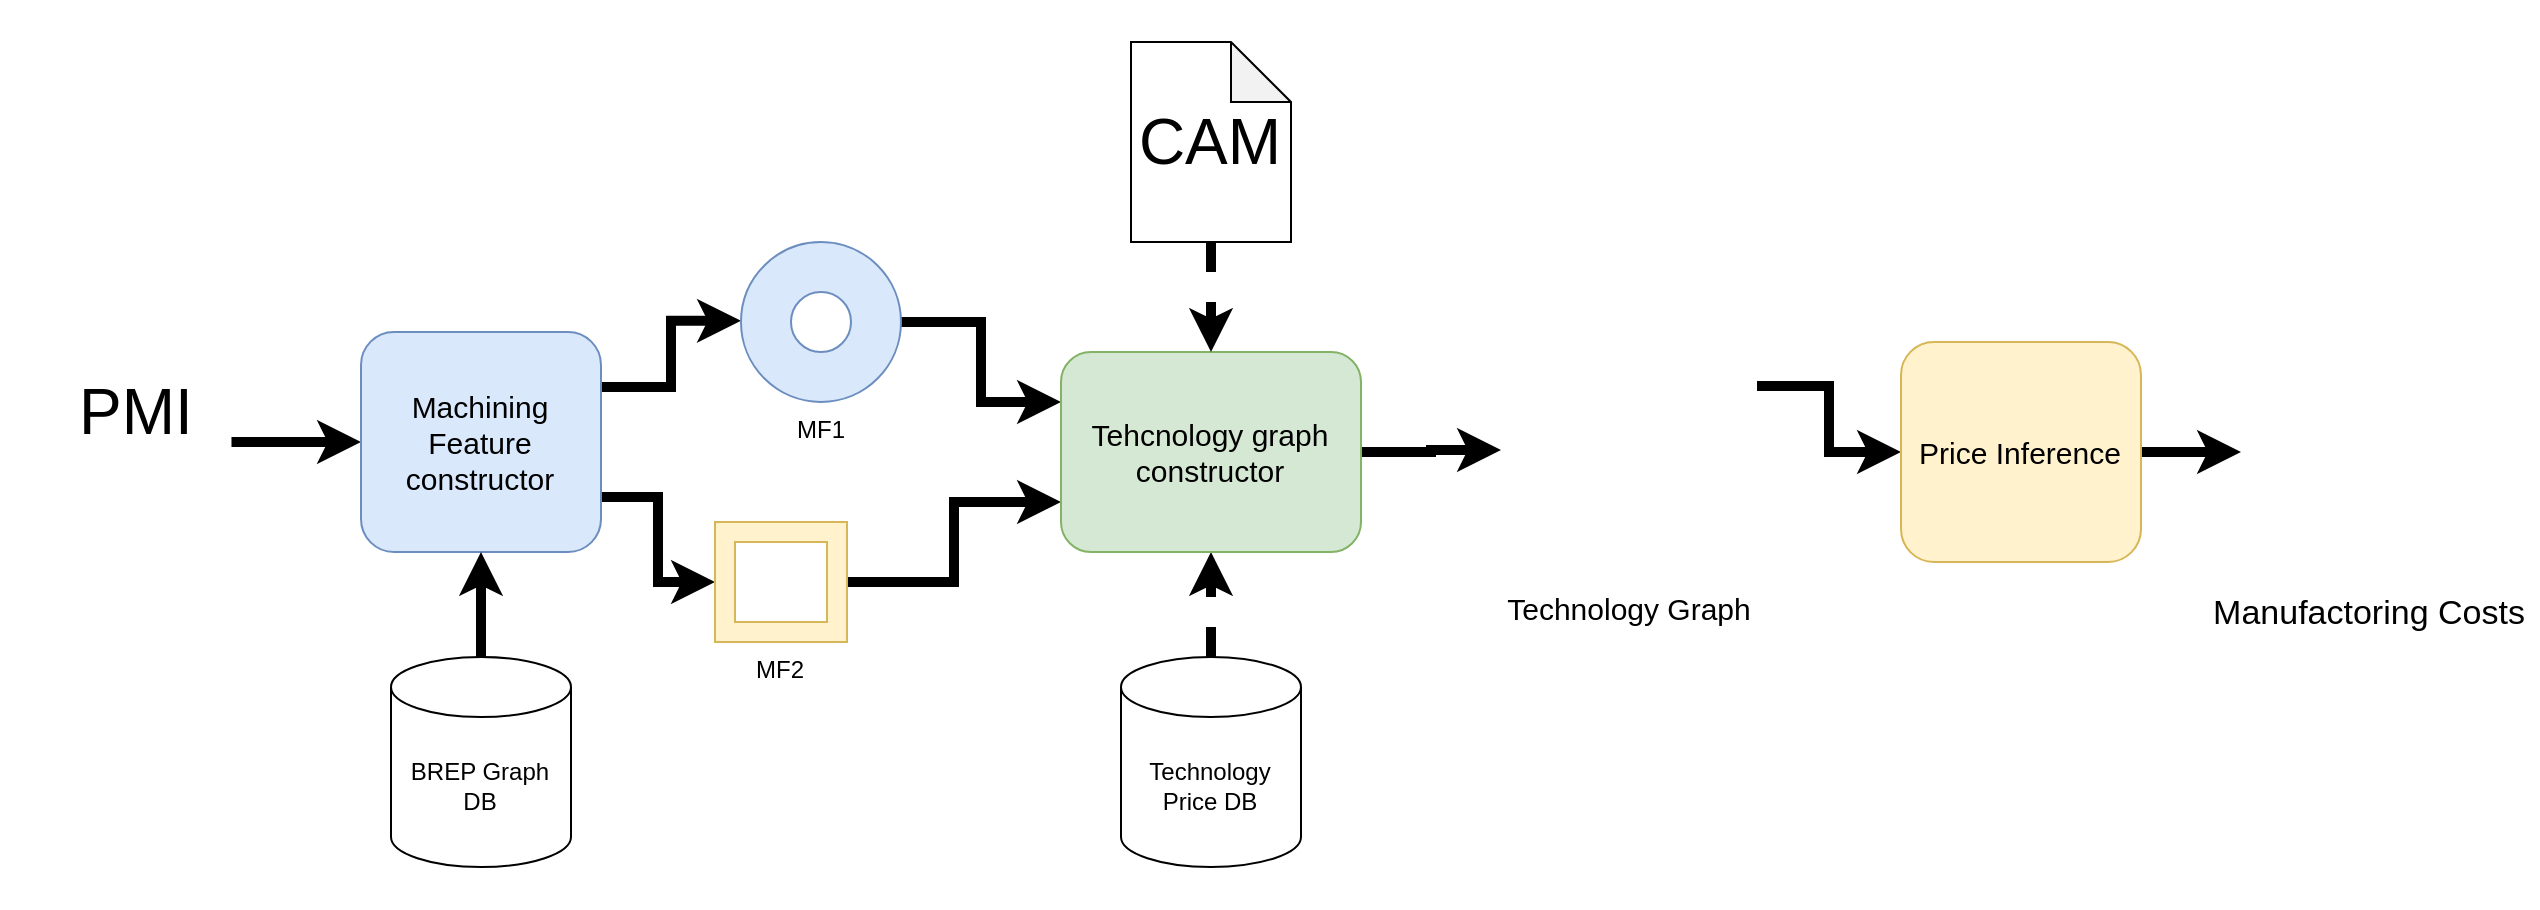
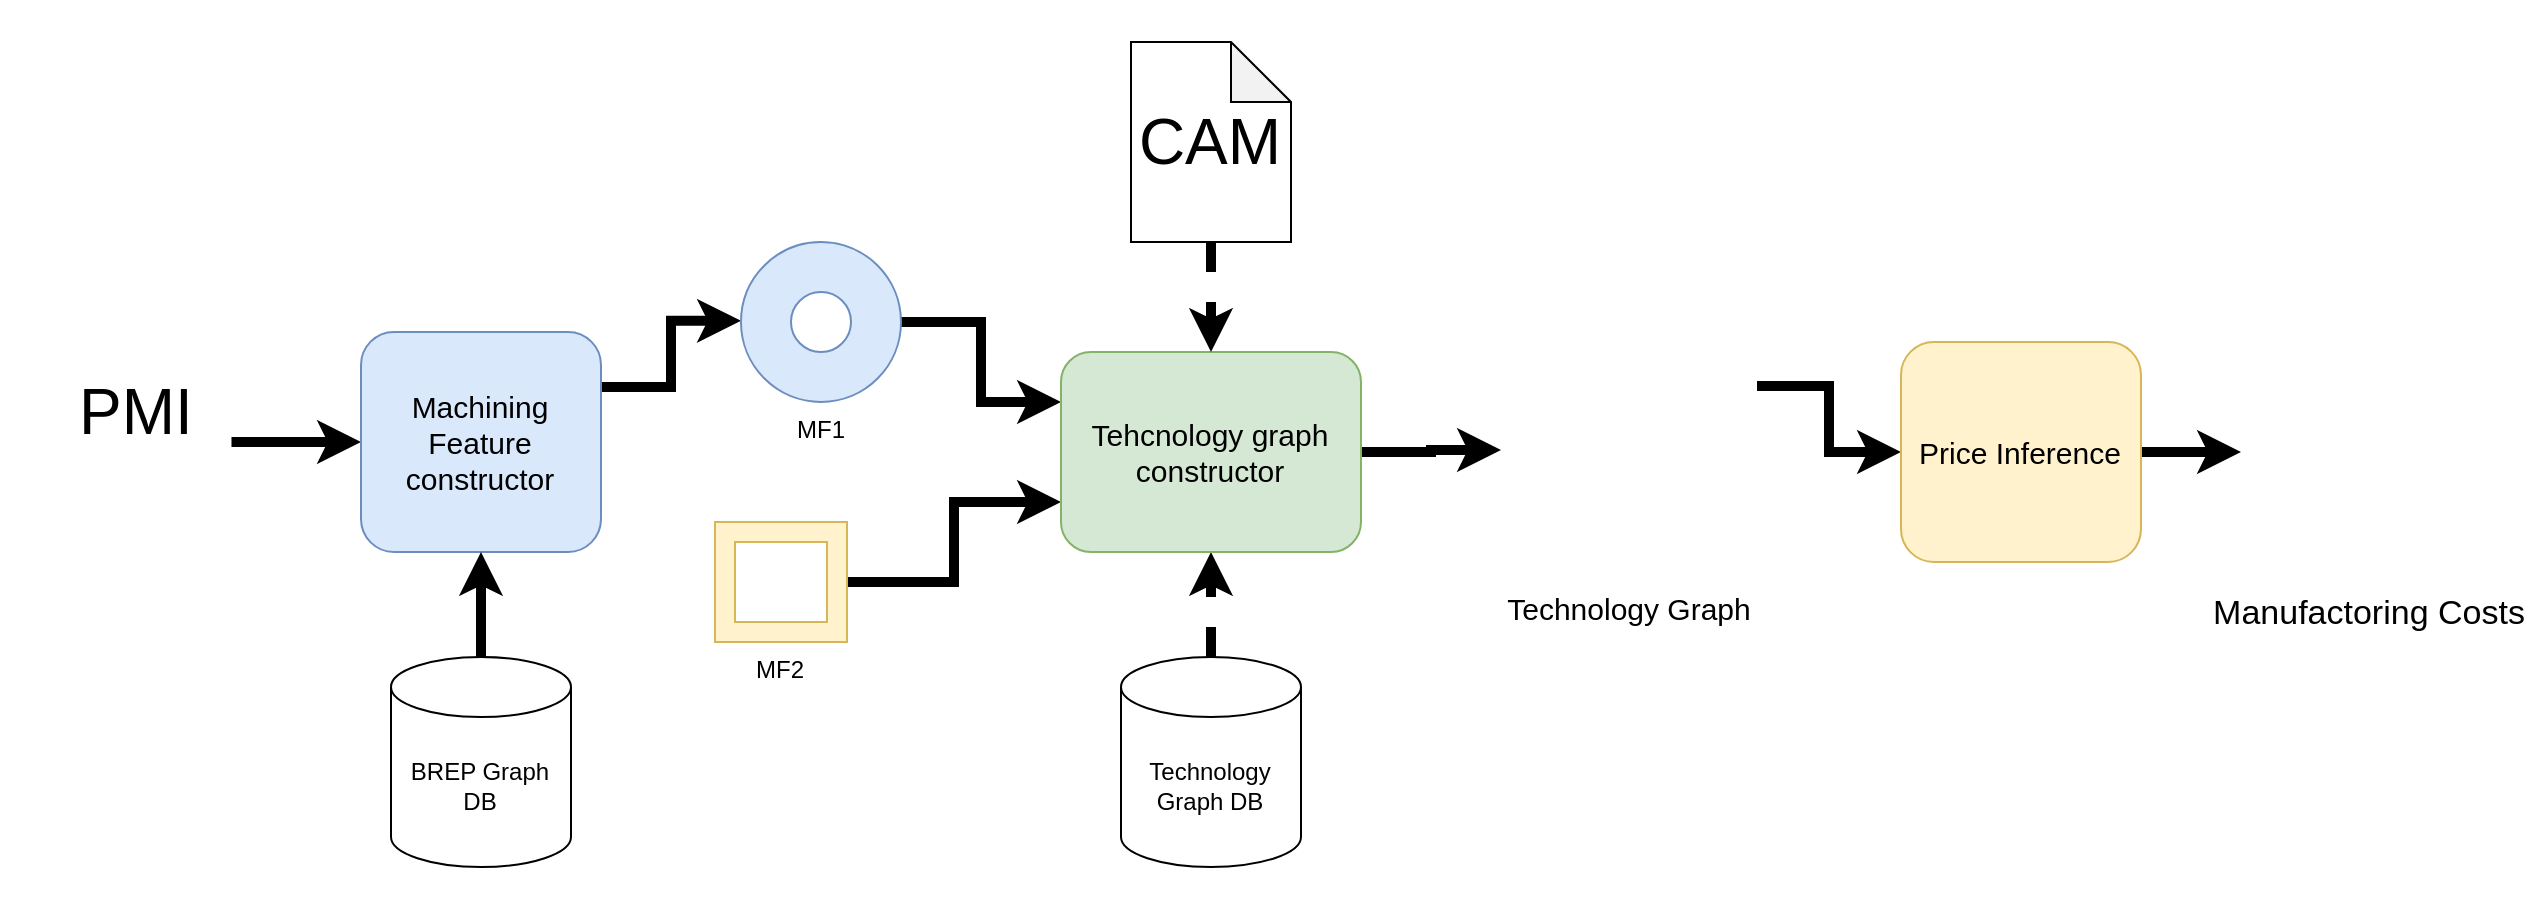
  <mxCell id="0" />
  <mxCell id="1" parent="0" />
  <mxCell id="2" style="edgeStyle=orthogonalEdgeStyle;rounded=0;orthogonalLoop=1;jettySize=auto;html=1;strokeWidth=5;" edge="1" parent="1" source="8" target="5"><mxGeometry relative="1" as="geometry"><mxPoint x="130" y="223" as="sourcePoint" /></mxGeometry></mxCell>
- <mxCell id="3" style="edgeStyle=orthogonalEdgeStyle;rounded=0;orthogonalLoop=1;jettySize=auto;html=1;exitX=1;exitY=0.75;exitDx=0;exitDy=0;entryX=0;entryY=0.5;entryDx=0;entryDy=0;entryPerimeter=0;strokeWidth=5;" edge="1" parent="1" source="5" target="12"><mxGeometry relative="1" as="geometry" /></mxCell>
  <mxCell id="4" style="edgeStyle=orthogonalEdgeStyle;rounded=0;orthogonalLoop=1;jettySize=auto;html=1;exitX=1;exitY=0.25;exitDx=0;exitDy=0;entryX=0;entryY=0.493;entryDx=0;entryDy=0;entryPerimeter=0;strokeWidth=5;" edge="1" parent="1" source="5" target="10"><mxGeometry relative="1" as="geometry" /></mxCell>
  <mxCell id="5" value="&lt;font style=&quot;font-size: 15px;&quot;&gt;Machining Feature constructor&lt;/font&gt;" style="rounded=1;whiteSpace=wrap;html=1;fillColor=#dae8fc;strokeColor=#6c8ebf;" vertex="1" parent="1"><mxGeometry x="180" y="165.5" width="120" height="110" as="geometry" /></mxCell>
  <mxCell id="6" style="edgeStyle=orthogonalEdgeStyle;rounded=0;orthogonalLoop=1;jettySize=auto;html=1;exitX=0.5;exitY=0;exitDx=0;exitDy=0;exitPerimeter=0;entryX=0.5;entryY=1;entryDx=0;entryDy=0;strokeWidth=5;dashed=1;" edge="1" parent="1" source="7" target="14"><mxGeometry relative="1" as="geometry" /></mxCell>
- <mxCell id="7" value="Technology Price DB" style="shape=cylinder3;whiteSpace=wrap;html=1;boundedLbl=1;backgroundOutline=1;size=15;" vertex="1" parent="1"><mxGeometry x="560" y="328" width="90" height="105" as="geometry" /></mxCell>
+ <mxCell id="7" value="Technology Graph DB" style="shape=cylinder3;whiteSpace=wrap;html=1;boundedLbl=1;backgroundOutline=1;size=15;" vertex="1" parent="1"><mxGeometry x="560" y="328" width="90" height="105" as="geometry" /></mxCell>
  <mxCell id="8" value="" style="shape=image;html=1;verticalAlign=top;verticalLabelPosition=bottom;labelBackgroundColor=#ffffff;imageAspect=0;aspect=fixed;image=https://cdn4.iconfinder.com/data/icons/file-extension-names-vol-8/512/14-128.png;clipPath=inset(0.78% 10.94% 0.78% 10.94%);" vertex="1" parent="1"><mxGeometry x="20" y="160.5" width="95.238" height="120" as="geometry" /></mxCell>
  <mxCell id="9" style="edgeStyle=orthogonalEdgeStyle;rounded=0;orthogonalLoop=1;jettySize=auto;html=1;entryX=0;entryY=0.25;entryDx=0;entryDy=0;strokeWidth=5;" edge="1" parent="1" source="10" target="14"><mxGeometry relative="1" as="geometry" /></mxCell>
  <mxCell id="10" value="MF1" style="verticalLabelPosition=bottom;verticalAlign=top;html=1;shape=mxgraph.basic.donut;dx=25;fillColor=#dae8fc;strokeColor=#6c8ebf;" vertex="1" parent="1"><mxGeometry x="370" y="120.5" width="80" height="80" as="geometry" /></mxCell>
  <mxCell id="11" style="edgeStyle=orthogonalEdgeStyle;rounded=0;orthogonalLoop=1;jettySize=auto;html=1;exitX=1;exitY=0.5;exitDx=0;exitDy=0;exitPerimeter=0;entryX=0;entryY=0.75;entryDx=0;entryDy=0;strokeWidth=5;" edge="1" parent="1" source="12" target="14"><mxGeometry relative="1" as="geometry" /></mxCell>
  <mxCell id="12" value="MF2" style="verticalLabelPosition=bottom;verticalAlign=top;html=1;shape=mxgraph.basic.frame;dx=10;whiteSpace=wrap;fillColor=#fff2cc;strokeColor=#d6b656;" vertex="1" parent="1"><mxGeometry x="357" y="260.5" width="66" height="60" as="geometry" /></mxCell>
  <mxCell id="13" style="edgeStyle=orthogonalEdgeStyle;rounded=0;orthogonalLoop=1;jettySize=auto;html=1;exitX=1;exitY=0.5;exitDx=0;exitDy=0;entryX=0;entryY=0.5;entryDx=0;entryDy=0;strokeWidth=5;fontSize=15;" edge="1" parent="1" source="14" target="19"><mxGeometry relative="1" as="geometry"><mxPoint x="750" y="198" as="targetPoint" /></mxGeometry></mxCell>
  <mxCell id="14" value="&lt;font style=&quot;font-size: 15px;&quot;&gt;Tehcnology graph constructor&lt;/font&gt;" style="rounded=1;whiteSpace=wrap;html=1;fillColor=#d5e8d4;strokeColor=#82b366;" vertex="1" parent="1"><mxGeometry x="530" y="175.5" width="150" height="100" as="geometry" /></mxCell>
  <mxCell id="15" style="edgeStyle=orthogonalEdgeStyle;rounded=0;orthogonalLoop=1;jettySize=auto;html=1;exitX=0.5;exitY=0;exitDx=0;exitDy=0;exitPerimeter=0;entryX=0.5;entryY=1;entryDx=0;entryDy=0;strokeWidth=5;" edge="1" parent="1" source="16" target="5"><mxGeometry relative="1" as="geometry" /></mxCell>
  <mxCell id="16" value="BREP Graph DB" style="shape=cylinder3;whiteSpace=wrap;html=1;boundedLbl=1;backgroundOutline=1;size=15;" vertex="1" parent="1"><mxGeometry x="195" y="328" width="90" height="105" as="geometry" /></mxCell>
  <mxCell id="17" value="&lt;font style=&quot;font-size: 17px;&quot;&gt;Manufactoring Costs&lt;/font&gt;" style="shape=image;html=1;verticalAlign=top;verticalLabelPosition=bottom;labelBackgroundColor=#ffffff;imageAspect=0;aspect=fixed;image=https://cdn3.iconfinder.com/data/icons/currency-and-cryptocurrency-signs/64/cryptocurrency_blockchain_dollar-128.png" vertex="1" parent="1"><mxGeometry x="1120" y="161.5" width="128" height="128" as="geometry" /></mxCell>
  <mxCell id="18" style="edgeStyle=orthogonalEdgeStyle;rounded=0;orthogonalLoop=1;jettySize=auto;html=1;exitX=1;exitY=0.25;exitDx=0;exitDy=0;entryX=0;entryY=0.5;entryDx=0;entryDy=0;strokeWidth=5;fontSize=17;" edge="1" parent="1" source="19" target="21"><mxGeometry relative="1" as="geometry" /></mxCell>
  <mxCell id="19" value="Technology Graph" style="shape=image;html=1;verticalAlign=top;verticalLabelPosition=bottom;labelBackgroundColor=#ffffff;imageAspect=0;aspect=fixed;image=https://cdn4.iconfinder.com/data/icons/evil-icons-user-interface/64/share-128.png;fontSize=15;clipPath=inset(10.94% 10.94% 10.94% 10.94%);" vertex="1" parent="1"><mxGeometry x="750" y="160.5" width="128" height="128" as="geometry" /></mxCell>
  <mxCell id="20" style="edgeStyle=orthogonalEdgeStyle;rounded=0;orthogonalLoop=1;jettySize=auto;html=1;exitX=1;exitY=0.5;exitDx=0;exitDy=0;strokeWidth=5;fontSize=15;" edge="1" parent="1" source="21" target="17"><mxGeometry relative="1" as="geometry" /></mxCell>
  <mxCell id="21" value="&lt;font style=&quot;font-size: 15px;&quot;&gt;Price Inference&lt;/font&gt;" style="rounded=1;whiteSpace=wrap;html=1;fillColor=#fff2cc;strokeColor=#d6b656;" vertex="1" parent="1"><mxGeometry x="950" y="170.5" width="120" height="110" as="geometry" /></mxCell>
  <mxCell id="22" value="PMI" style="text;html=1;strokeColor=none;fillColor=none;align=center;verticalAlign=middle;whiteSpace=wrap;rounded=0;fontSize=32;" vertex="1" parent="1"><mxGeometry x="37.62" y="191" width="60" height="30" as="geometry" /></mxCell>
  <mxCell id="23" style="edgeStyle=orthogonalEdgeStyle;rounded=0;orthogonalLoop=1;jettySize=auto;html=1;exitX=0.5;exitY=1;exitDx=0;exitDy=0;exitPerimeter=0;strokeWidth=5;fontSize=32;dashed=1;" edge="1" parent="1" source="24" target="14"><mxGeometry relative="1" as="geometry" /></mxCell>
  <mxCell id="24" value="CAM" style="shape=note;whiteSpace=wrap;html=1;backgroundOutline=1;darkOpacity=0.05;fontSize=32;" vertex="1" parent="1"><mxGeometry x="565" y="20.5" width="80" height="100" as="geometry" /></mxCell>
  <mxCell id="25" value="" style="shape=image;html=1;verticalAlign=top;verticalLabelPosition=bottom;labelBackgroundColor=#ffffff;imageAspect=0;aspect=fixed;image=https://cdn3.iconfinder.com/data/icons/iconset-1-1/24/icon_set_outlinder-07-128.png;fontSize=32;" vertex="1" parent="1"><mxGeometry x="588.75" y="88" width="32.5" height="32.5" as="geometry" /></mxCell>
